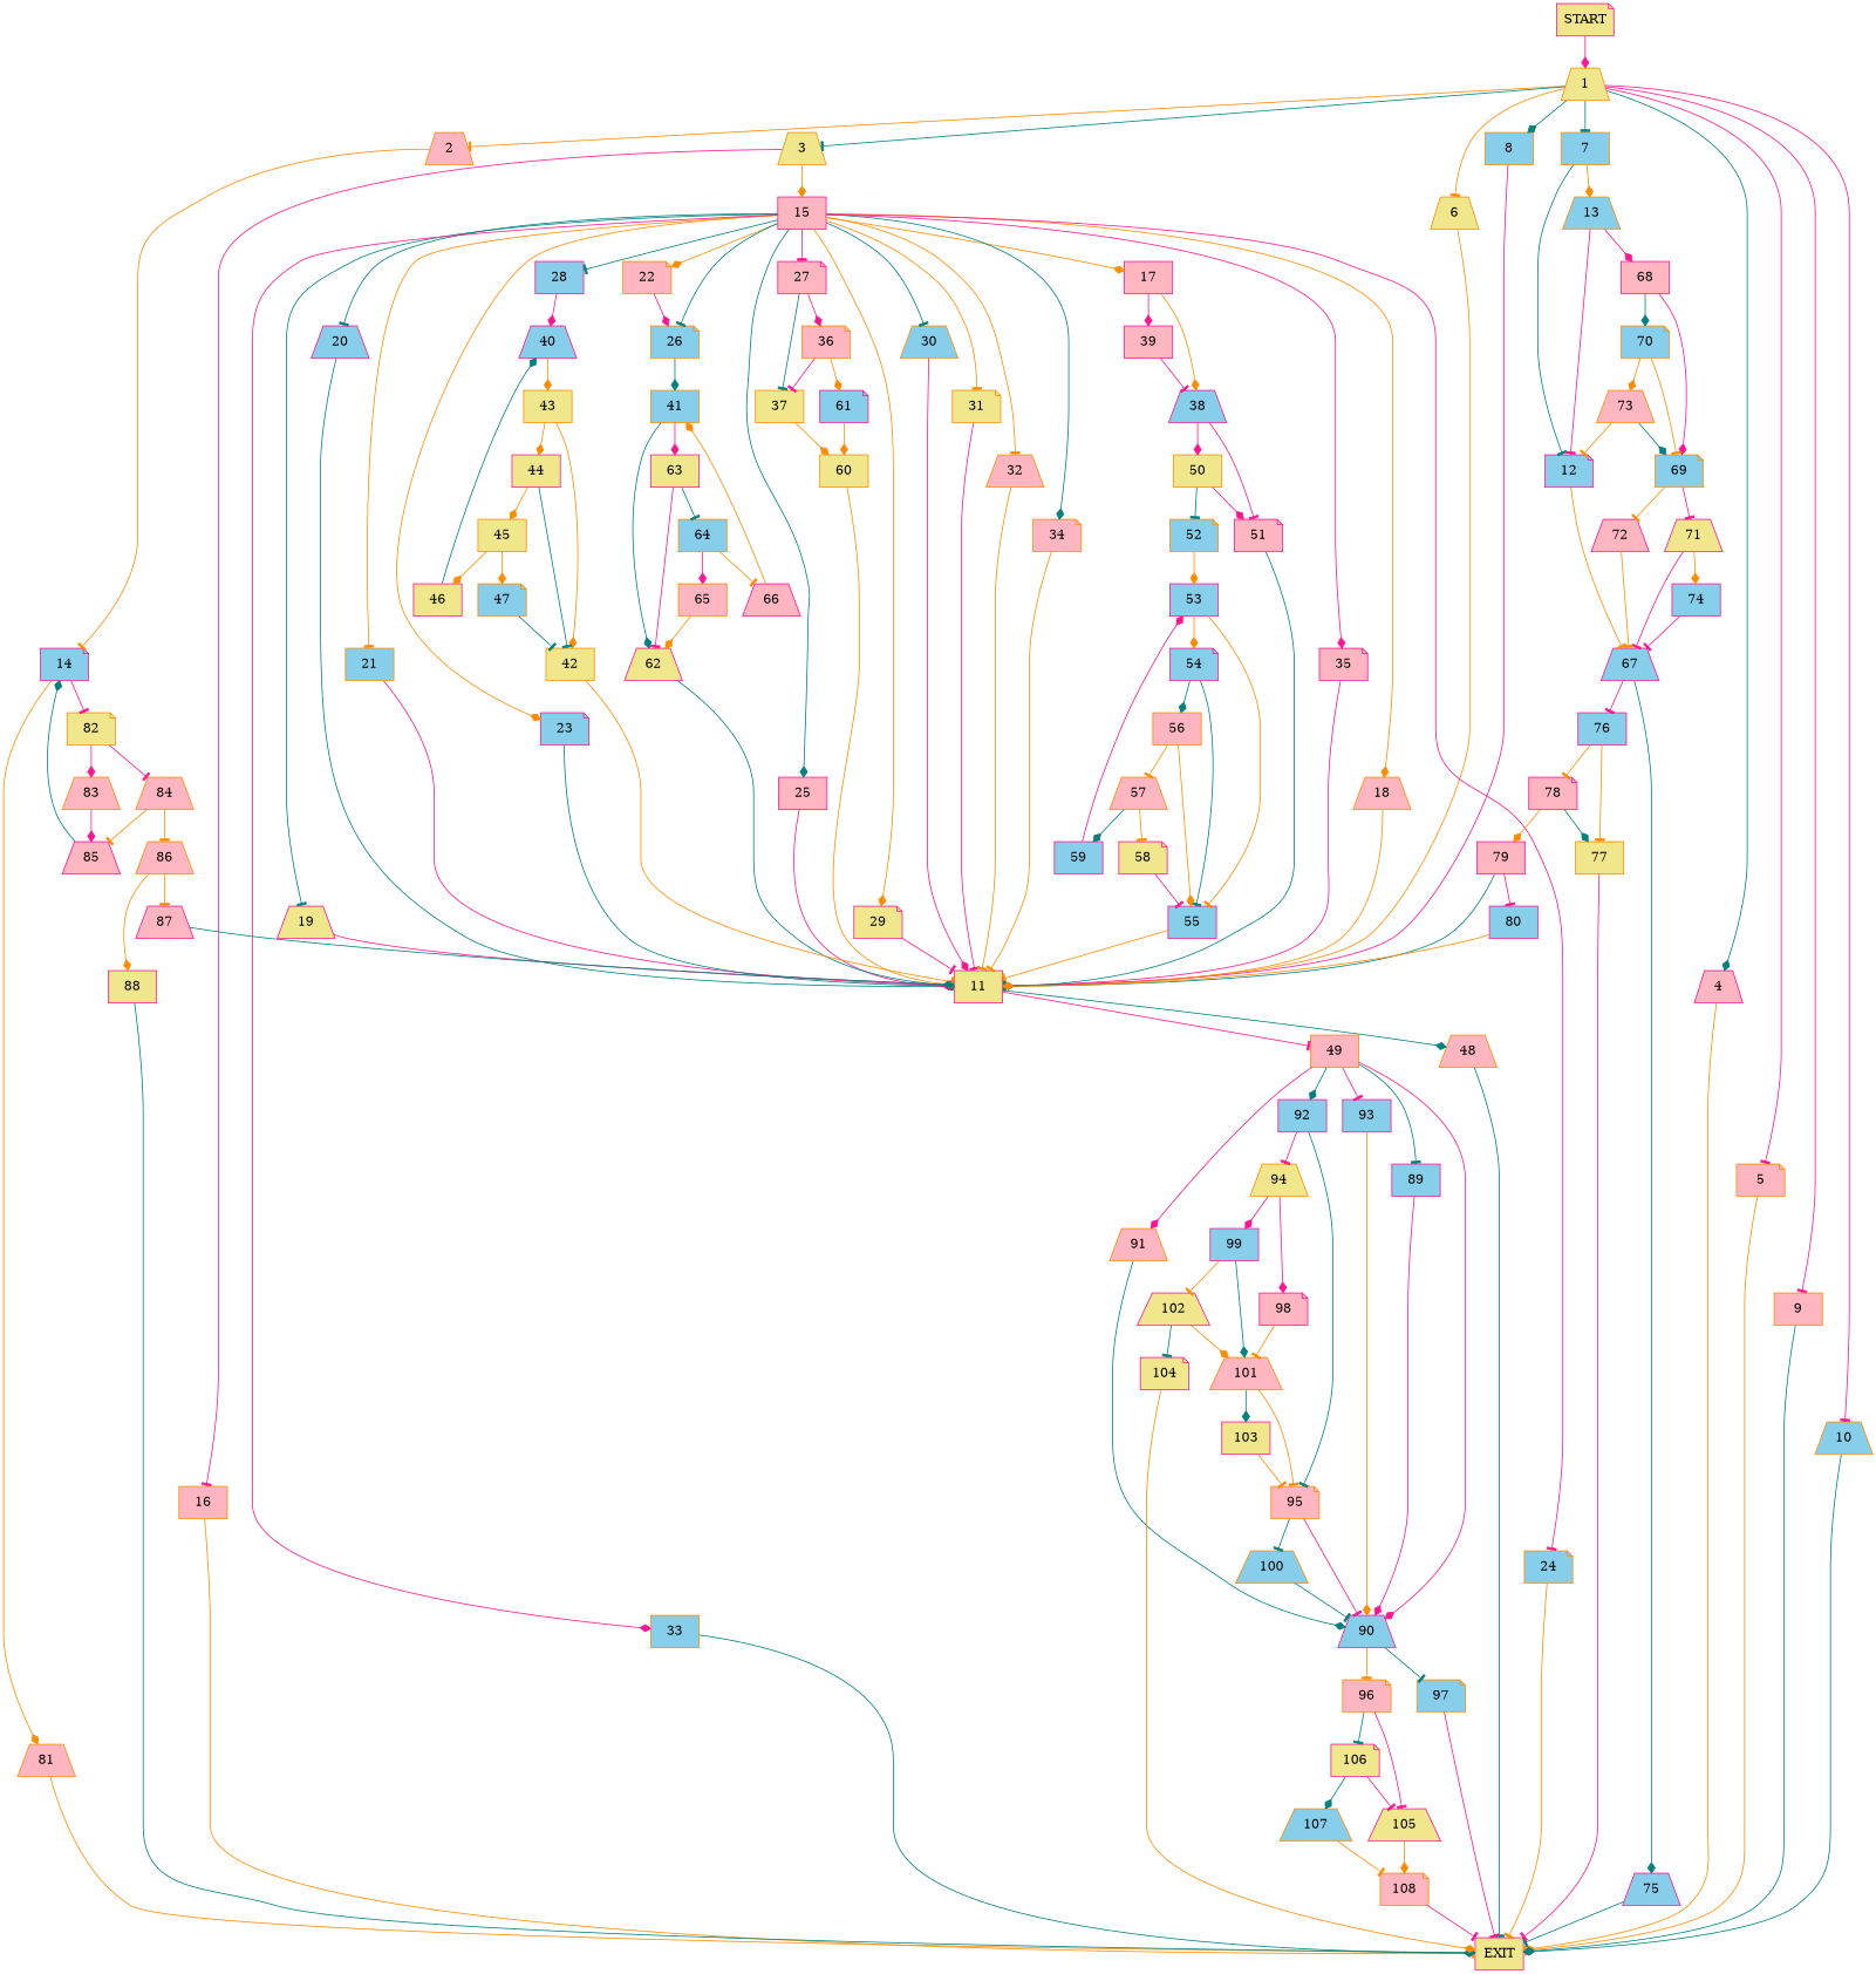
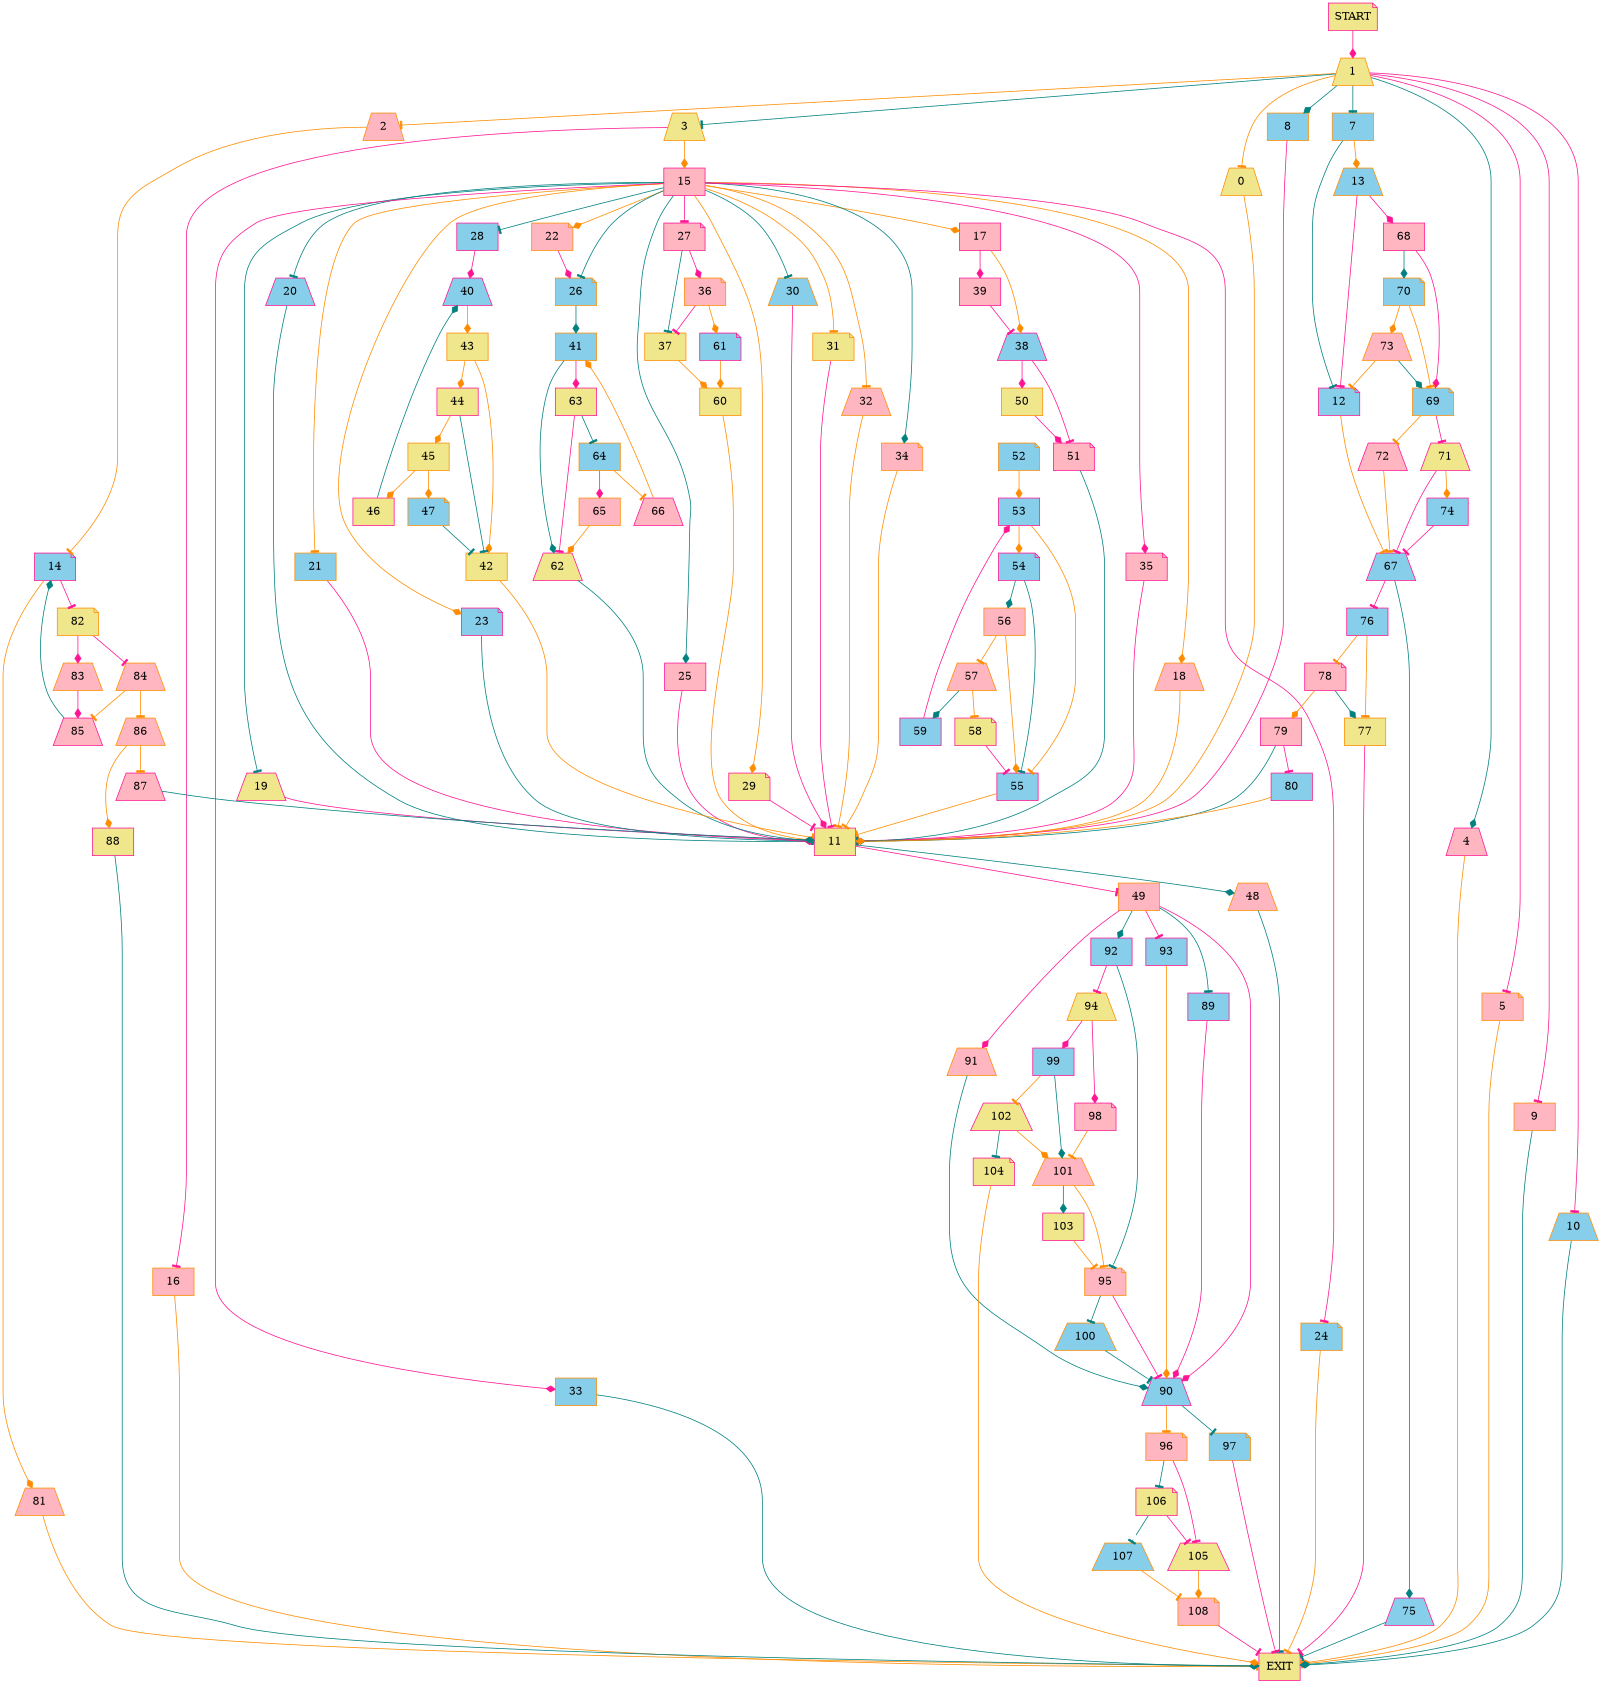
  digraph {
    node [color=deeppink fillcolor=lightpink shape=box style=filled]
    edge [arrowhead=tee color=darkorange]
    n1 [fillcolor=khaki label=START shape=note]
    1 [color=darkorange fillcolor=khaki shape=trapezium]
    2 [color=darkorange shape=trapezium]
    3 [color=darkorange fillcolor=khaki shape=trapezium]
    4 [shape=trapezium]
    5 [color=darkorange shape=note]
-   6 [color=darkorange fillcolor=khaki shape=trapezium]
+   6 [color=darkorange fillcolor=khaki shape=trapezium label=0]
    7 [color=darkorange fillcolor=skyblue]
    8 [color=darkorange fillcolor=skyblue]
    9 [color=darkorange]
    10 [color=darkorange fillcolor=skyblue shape=trapezium]
    n12 [fillcolor=khaki label=EXIT]
    14 [fillcolor=skyblue shape=note]
    15
    16 [color=darkorange]
    11 [fillcolor=khaki]
    12 [fillcolor=skyblue shape=note]
    13 [color=darkorange fillcolor=skyblue shape=trapezium]
    81 [color=darkorange shape=trapezium]
    82 [color=darkorange fillcolor=khaki shape=note]
    17
    18 [color=darkorange shape=trapezium]
    19 [fillcolor=khaki shape=trapezium]
    20 [fillcolor=skyblue shape=trapezium]
    21 [color=darkorange fillcolor=skyblue]
    22 [color=darkorange shape=note]
    23 [fillcolor=skyblue shape=note]
    24 [color=darkorange fillcolor=skyblue shape=note]
    25
    26 [color=darkorange fillcolor=skyblue shape=note]
    27 [shape=note]
    28 [fillcolor=skyblue]
    29 [fillcolor=khaki shape=note]
    30 [color=darkorange fillcolor=skyblue shape=trapezium]
    31 [color=darkorange fillcolor=khaki shape=note]
    32 [color=darkorange shape=trapezium]
    33 [color=darkorange fillcolor=skyblue]
    34 [color=darkorange shape=note]
    35 [shape=note]
    48 [color=darkorange shape=trapezium]
    49 [color=darkorange]
    67 [fillcolor=skyblue shape=trapezium]
    68
    89 [fillcolor=skyblue]
    90 [fillcolor=skyblue shape=trapezium]
    91 [color=darkorange shape=trapezium]
    92 [fillcolor=skyblue]
    93 [fillcolor=skyblue]
    75 [fillcolor=skyblue shape=trapezium]
    76 [fillcolor=skyblue]
    69 [color=darkorange fillcolor=skyblue shape=note]
    70 [color=darkorange fillcolor=skyblue shape=note]
    83 [color=darkorange shape=trapezium]
    84 [color=darkorange shape=trapezium]
    38 [fillcolor=skyblue shape=trapezium]
    39
    41 [color=darkorange fillcolor=skyblue]
    36 [color=darkorange shape=note]
    37 [color=darkorange fillcolor=khaki]
    40 [fillcolor=skyblue shape=trapezium]
    50 [color=darkorange fillcolor=khaki]
    51 [shape=note]
    62 [fillcolor=khaki shape=trapezium]
    63 [fillcolor=khaki]
    61 [fillcolor=skyblue shape=note]
    60 [color=darkorange fillcolor=khaki]
    43 [color=darkorange fillcolor=khaki]
    52 [color=darkorange fillcolor=skyblue shape=note]
    42 [color=darkorange fillcolor=khaki]
    44 [fillcolor=khaki]
    64 [color=darkorange fillcolor=skyblue]
    45 [color=darkorange fillcolor=khaki]
    46 [fillcolor=khaki]
    47 [color=darkorange fillcolor=skyblue shape=note]
    96 [color=darkorange shape=note]
    97 [color=darkorange fillcolor=skyblue shape=note]
    94 [color=darkorange fillcolor=khaki shape=trapezium]
    95 [color=darkorange shape=note]
    53 [fillcolor=skyblue]
    54 [fillcolor=skyblue shape=note]
    55 [fillcolor=skyblue]
    56 [color=darkorange]
    57 [color=darkorange shape=trapezium]
    58 [fillcolor=khaki shape=note]
    59 [fillcolor=skyblue]
    65 [color=darkorange]
    66 [shape=trapezium]
    77 [color=darkorange fillcolor=khaki]
    78 [shape=note]
    71 [fillcolor=khaki shape=trapezium]
    72 [shape=trapezium]
    73 [color=darkorange shape=trapezium]
    74 [fillcolor=skyblue]
    79
    80 [fillcolor=skyblue]
    85 [shape=trapezium]
    86 [color=darkorange shape=trapezium]
    87 [shape=trapezium]
    88 [fillcolor=khaki]
    105 [fillcolor=khaki shape=trapezium]
    106 [fillcolor=khaki shape=note]
    98 [shape=note]
    99 [fillcolor=skyblue]
    100 [color=darkorange fillcolor=skyblue shape=trapezium]
    101 [color=darkorange shape=trapezium]
    102 [fillcolor=khaki shape=trapezium]
    108 [color=darkorange shape=note]
    107 [color=darkorange fillcolor=skyblue shape=trapezium]
    103 [fillcolor=khaki]
    104 [fillcolor=khaki shape=note]
    n1 -> 1 [arrowhead=diamond color=deeppink]
    1 -> 2
    1 -> 3 [color=teal]
    1 -> 4 [arrowhead=diamond color=teal]
    1 -> 5 [color=deeppink]
    1 -> 6
    1 -> 7 [color=teal]
    1 -> 8 [arrowhead=diamond color=teal]
    1 -> 9 [color=deeppink]
    1 -> 10 [color=deeppink]
    2 -> 14
    3 -> 15 [arrowhead=diamond]
    3 -> 16 [color=deeppink]
    4 -> n12 [arrowhead=diamond]
    5 -> n12
    6 -> 11
    7 -> 12 [color=teal]
    7 -> 13 [arrowhead=diamond]
    8 -> 11 [color=deeppink]
    9 -> n12 [arrowhead=diamond color=teal]
    10 -> n12 [arrowhead=diamond color=teal]
    14 -> 81 [arrowhead=diamond]
    14 -> 82 [color=deeppink]
    15 -> 17 [arrowhead=diamond]
    15 -> 18 [arrowhead=diamond]
    15 -> 19 [color=teal]
    15 -> 20 [color=teal]
    15 -> 21
    15 -> 22 [arrowhead=diamond]
    15 -> 23 [arrowhead=diamond]
    15 -> 24 [color=deeppink]
    15 -> 25 [arrowhead=diamond color=teal]
    15 -> 26 [color=teal]
    15 -> 27 [color=deeppink]
    15 -> 28 [color=teal]
    15 -> 29 [arrowhead=diamond]
    15 -> 30 [color=teal]
    15 -> 31
    15 -> 32
    15 -> 33 [arrowhead=diamond color=deeppink]
    15 -> 34 [arrowhead=diamond color=teal]
    15 -> 35 [arrowhead=diamond color=deeppink]
    16 -> n12
    11 -> 48 [arrowhead=diamond color=teal]
    11 -> 49 [color=deeppink]
    12 -> 67
    13 -> 12 [color=deeppink]
    13 -> 68 [arrowhead=diamond color=deeppink]
    81 -> n12 [arrowhead=diamond]
    82 -> 83 [arrowhead=diamond color=deeppink]
    82 -> 84 [color=deeppink]
    17 -> 38 [arrowhead=diamond]
    17 -> 39 [arrowhead=diamond color=deeppink]
    18 -> 11
    19 -> 11 [color=deeppink]
    20 -> 11 [arrowhead=diamond color=teal]
    21 -> 11 [color=deeppink]
    22 -> 26 [arrowhead=diamond color=deeppink]
    23 -> 11 [arrowhead=diamond color=teal]
    24 -> n12
    25 -> 11 [arrowhead=diamond color=deeppink]
    26 -> 41 [arrowhead=diamond color=teal]
    27 -> 36 [arrowhead=diamond color=deeppink]
    27 -> 37 [color=teal]
    28 -> 40 [arrowhead=diamond color=deeppink]
    29 -> 11 [color=deeppink]
    30 -> 11 [arrowhead=diamond color=deeppink]
    31 -> 11 [color=deeppink]
    32 -> 11
    33 -> n12 [arrowhead=diamond color=teal]
    34 -> 11
    35 -> 11 [color=deeppink]
    48 -> n12 [color=teal]
    49 -> 89 [color=teal]
    49 -> 90 [arrowhead=diamond color=deeppink]
    49 -> 91 [arrowhead=diamond color=deeppink]
    49 -> 92 [arrowhead=diamond color=teal]
    49 -> 93 [color=deeppink]
    67 -> 75 [arrowhead=diamond color=teal]
    67 -> 76 [color=deeppink]
    68 -> 69 [arrowhead=diamond color=deeppink]
    68 -> 70 [arrowhead=diamond color=teal]
    89 -> 90 [arrowhead=diamond color=deeppink]
    90 -> 96
    90 -> 97 [color=teal]
    91 -> 90 [arrowhead=diamond color=teal]
    92 -> 94 [color=deeppink]
    92 -> 95 [color=teal]
    93 -> 90 [arrowhead=diamond]
    75 -> n12 [color=teal]
    76 -> 77
    76 -> 78
    69 -> 71 [color=deeppink]
    69 -> 72
    70 -> 69
    70 -> 73 [arrowhead=diamond]
    83 -> 85 [arrowhead=diamond color=deeppink]
    84 -> 85
    84 -> 86
    38 -> 50 [arrowhead=diamond color=deeppink]
    38 -> 51 [color=deeppink]
    39 -> 38 [color=deeppink]
    41 -> 62 [arrowhead=diamond color=teal]
    41 -> 63 [arrowhead=diamond color=deeppink]
    36 -> 37 [color=deeppink]
    36 -> 61 [arrowhead=diamond]
    37 -> 60 [arrowhead=diamond]
    40 -> 43 [arrowhead=diamond]
    50 -> 51 [arrowhead=diamond color=deeppink]
-   50 -> 52 [color=teal]
    51 -> 11 [arrowhead=diamond color=teal]
    62 -> 11 [color=teal]
    63 -> 62 [color=deeppink]
    63 -> 64 [color=teal]
    61 -> 60 [arrowhead=diamond]
    60 -> 11 [arrowhead=diamond]
    43 -> 42 [arrowhead=diamond]
    43 -> 44 [arrowhead=diamond]
    52 -> 53 [arrowhead=diamond]
    42 -> 11
    44 -> 42 [color=teal]
    44 -> 45 [arrowhead=diamond]
    64 -> 65 [arrowhead=diamond color=deeppink]
    64 -> 66
    45 -> 46 [arrowhead=diamond]
    45 -> 47 [arrowhead=diamond]
    46 -> 40 [arrowhead=diamond color=teal]
    47 -> 42 [color=teal]
    96 -> 105 [color=deeppink]
    96 -> 106 [color=teal]
    97 -> n12 [color=deeppink]
    94 -> 98 [arrowhead=diamond color=deeppink]
    94 -> 99 [arrowhead=diamond color=deeppink]
    95 -> 90 [color=deeppink]
    95 -> 100 [color=teal]
    53 -> 54 [arrowhead=diamond]
    53 -> 55
    54 -> 55 [color=teal]
    54 -> 56 [arrowhead=diamond color=teal]
    55 -> 11
    56 -> 55 [arrowhead=diamond]
    56 -> 57
    57 -> 58
    57 -> 59 [arrowhead=diamond color=teal]
    58 -> 55 [color=deeppink]
    59 -> 53 [arrowhead=diamond color=deeppink]
    65 -> 62 [arrowhead=diamond]
    66 -> 41 [arrowhead=diamond]
    77 -> n12 [color=deeppink]
    78 -> 77 [arrowhead=diamond color=teal]
    78 -> 79 [arrowhead=diamond]
    71 -> 67 [color=deeppink]
    71 -> 74 [arrowhead=diamond]
    72 -> 67
    73 -> 12
    73 -> 69 [arrowhead=diamond color=teal]
    74 -> 67 [color=deeppink]
    79 -> 11 [color=teal]
    79 -> 80 [color=deeppink]
    80 -> 11 [arrowhead=diamond]
    85 -> 14 [arrowhead=diamond color=teal]
    86 -> 87
    86 -> 88 [arrowhead=diamond]
    87 -> 11 [arrowhead=diamond color=teal]
    88 -> n12 [arrowhead=diamond color=teal]
    105 -> 108 [arrowhead=diamond]
    106 -> 105 [color=deeppink]
-   106 -> 107 [arrowhead=diamond color=teal]
+   106 -> 107 [color=teal]
    98 -> 101
    99 -> 101 [arrowhead=diamond color=teal]
    99 -> 102
    100 -> 90 [color=teal]
    101 -> 95
    101 -> 103 [arrowhead=diamond color=teal]
    102 -> 101 [arrowhead=diamond]
    102 -> 104 [color=teal]
    108 -> n12 [color=deeppink]
    107 -> 108
    103 -> 95
    104 -> n12 [arrowhead=diamond]
  }
